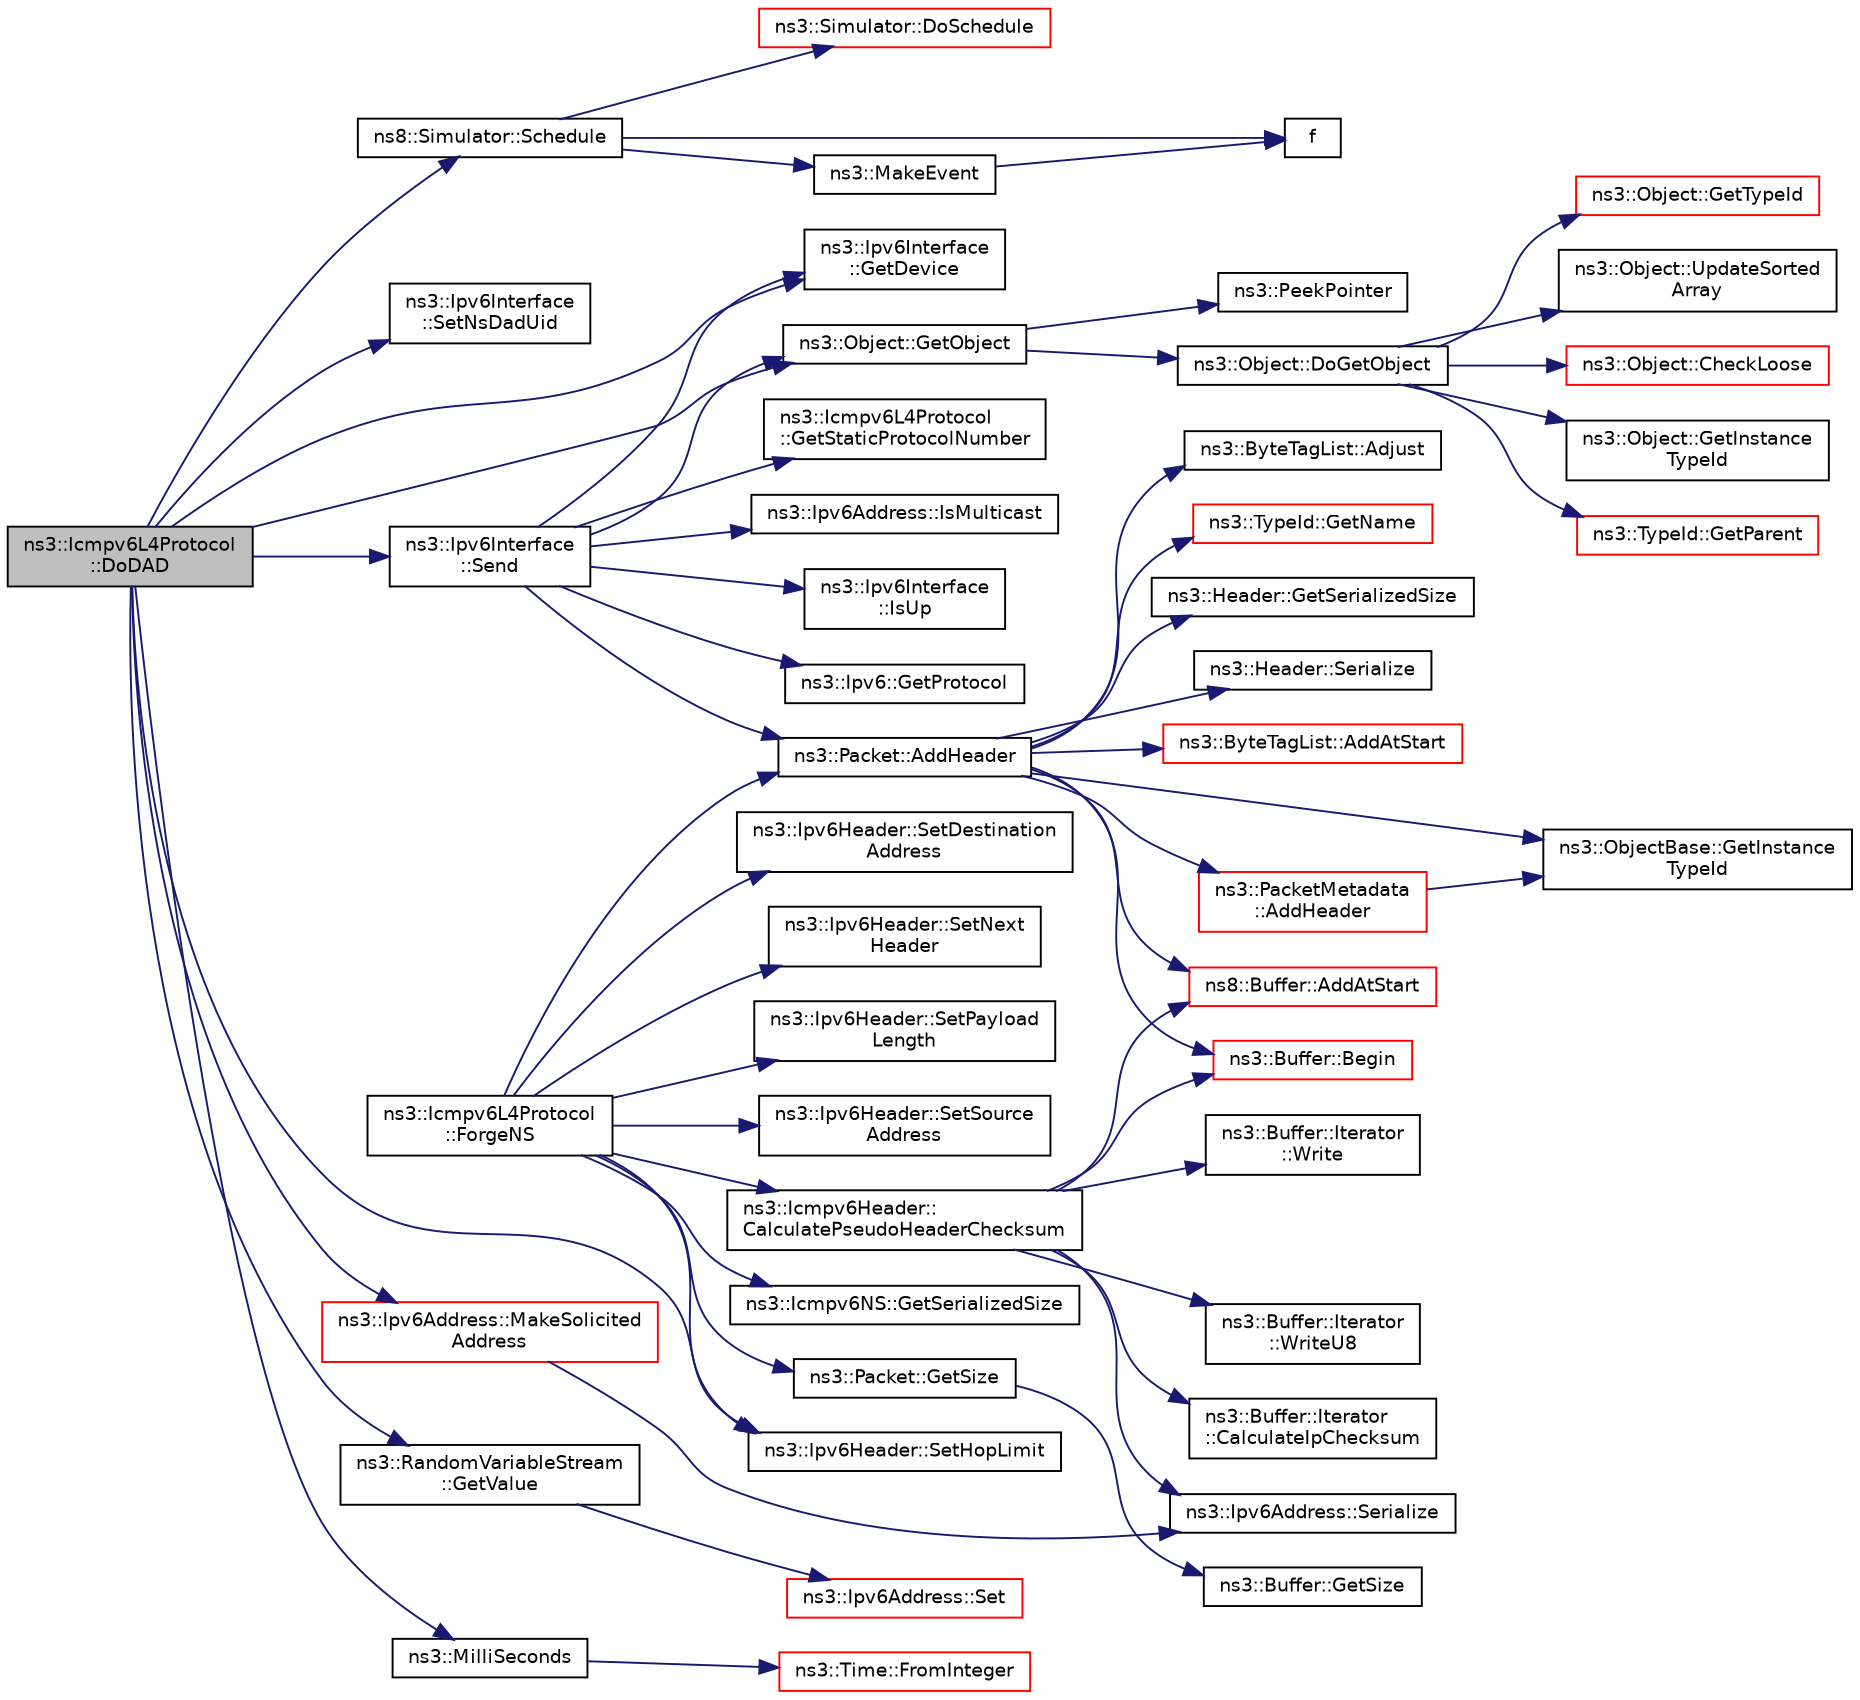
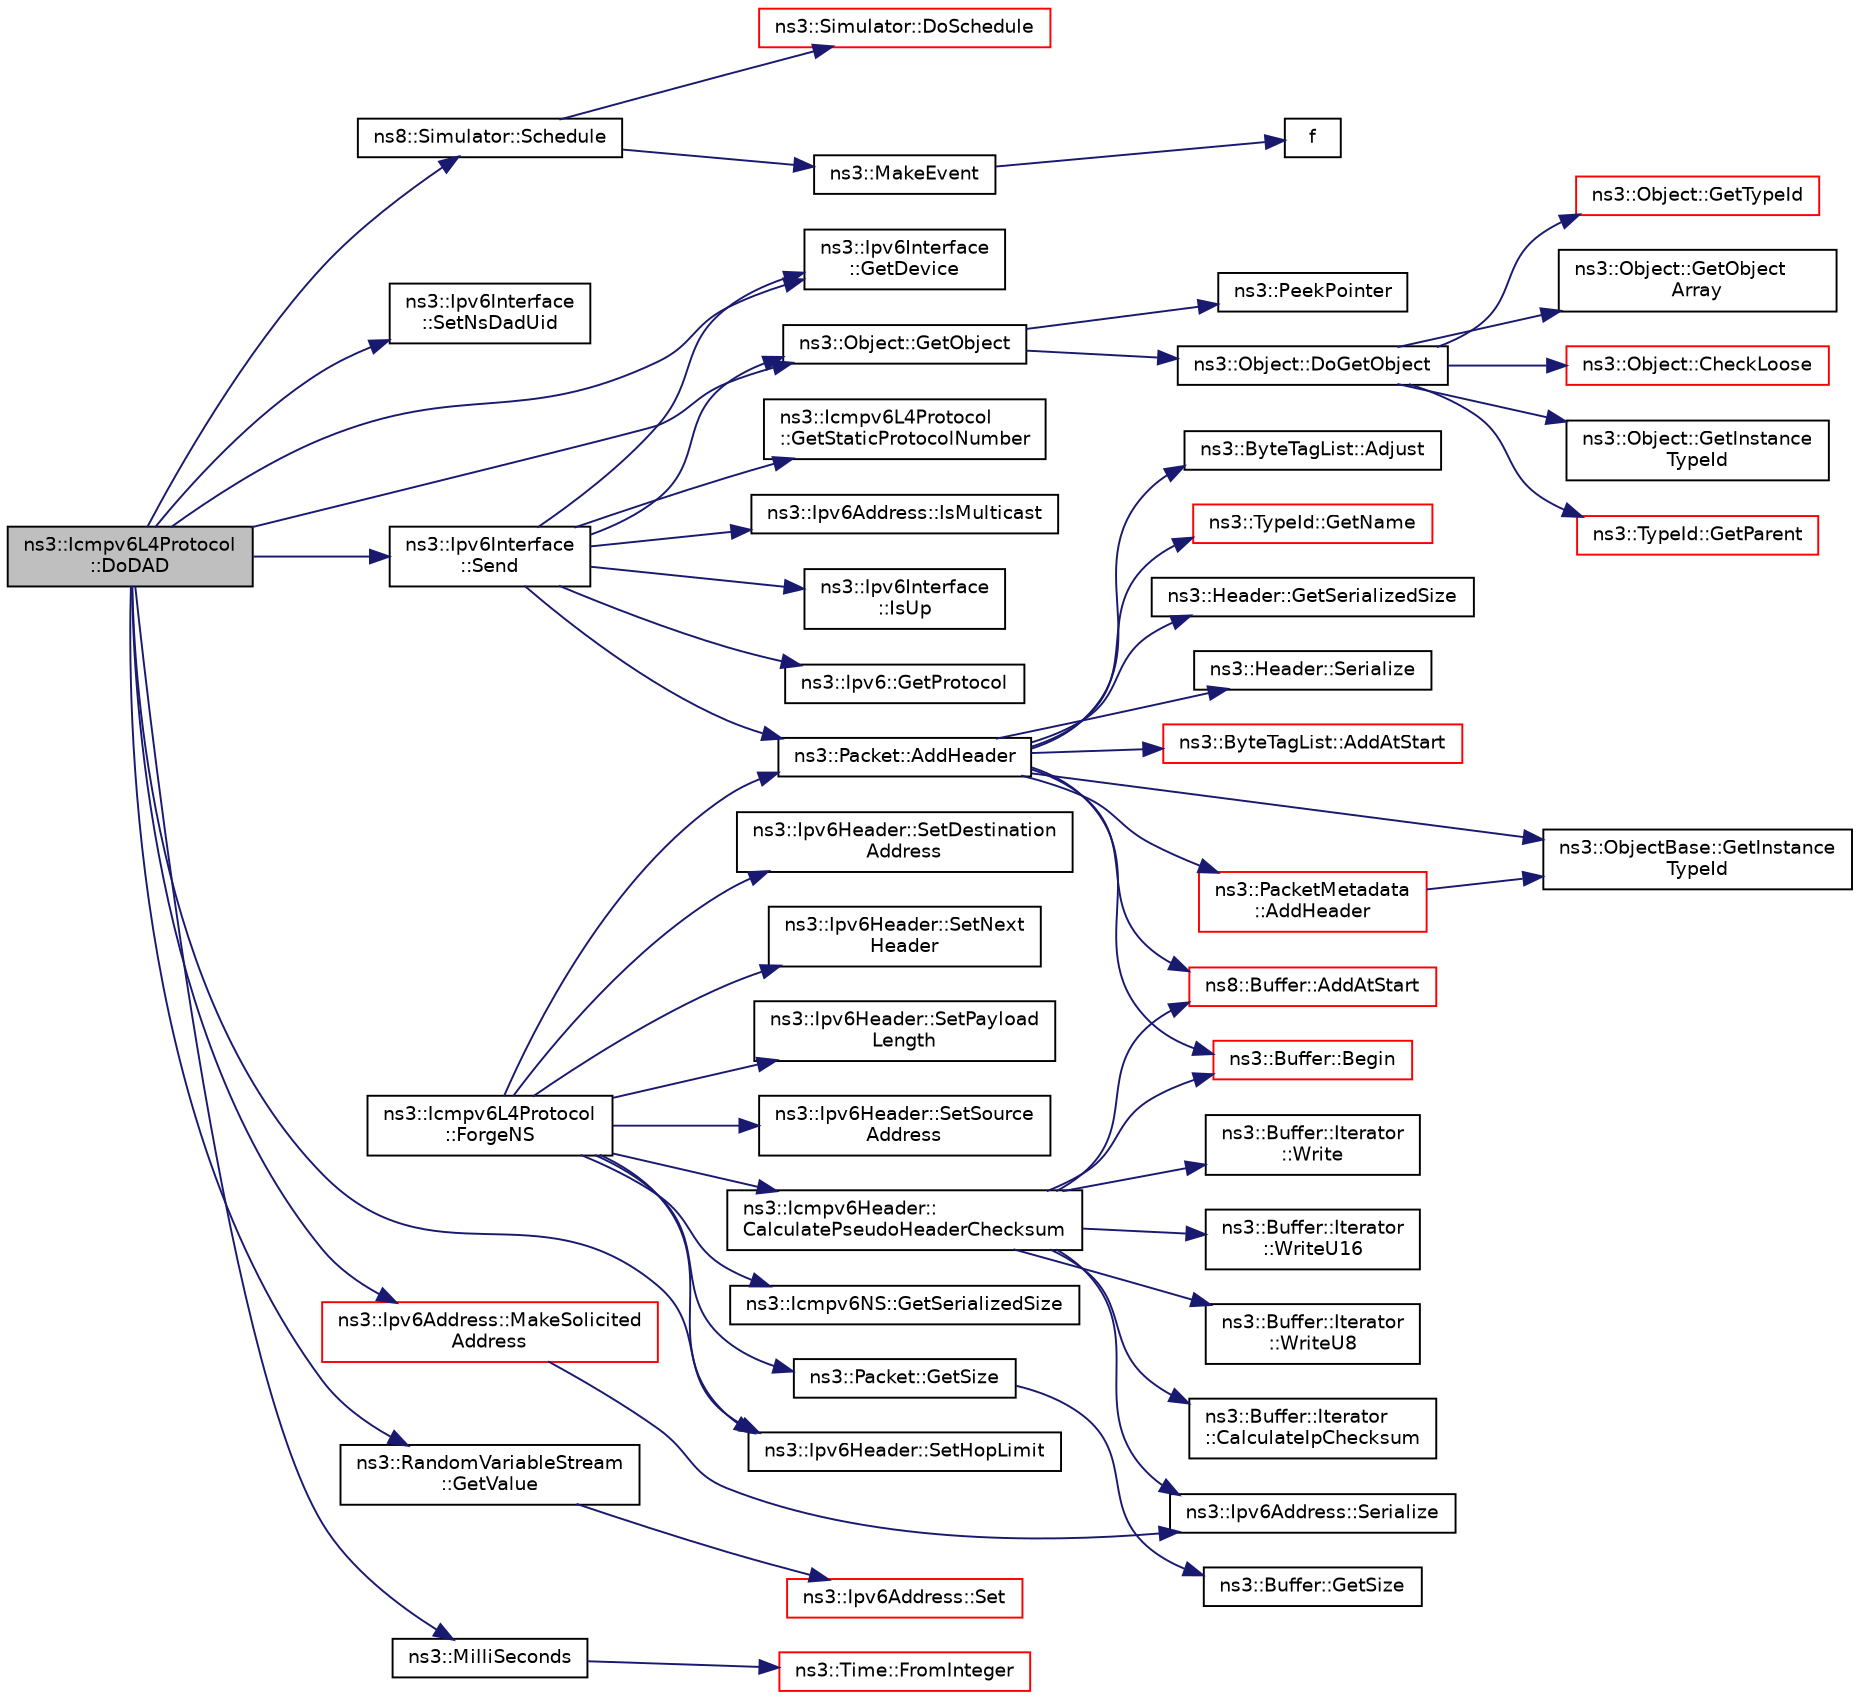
  digraph {
    rankdir=LR
    node [color=black fillcolor=white fontname=Helvetica fontsize=10 shape=record style=filled]
    edge [color=midnightblue fontname=Helvetica fontsize=10 labelfontname=Helvetica labelfontsize=10 style=solid]
    n1 [fillcolor=grey75 fontcolor=black height=0.2 label="ns3::Icmpv6L4Protocol\l::DoDAD" width=0.4]
    n2 [height=0.2 label="ns3::Ipv6Interface\l::GetDevice" width=0.4]
    n3 [height=0.2 label="ns3::Object::GetObject" width=0.4]
    n4 [height=0.2 label="ns3::RandomVariableStream\l::GetValue" width=0.4]
    n5 [color=red height=0.2 label="ns3::Ipv6Address::MakeSolicited\lAddress" width=0.4]
    n6 [height=0.2 label="ns3::MilliSeconds" width=0.4]
    n7 [height=0.2 label="ns8::Simulator::Schedule" width=0.4]
    n8 [height=0.2 label="ns3::Ipv6Interface\l::Send" width=0.4]
    n9 [height=0.2 label="ns3::Ipv6Interface\l::SetNsDadUid" width=0.4]
    n10 [height=0.2 label="ns3::Ipv6Header::SetHopLimit" width=0.4]
    n11 [height=0.2 label="ns3::Icmpv6L4Protocol\l::ForgeNS" width=0.4]
    n12 [height=0.2 label="ns3::Packet::AddHeader" width=0.4]
    n13 [height=0.2 label="ns3::Icmpv6Header::\lCalculatePseudoHeaderChecksum" width=0.4]
    n14 [height=0.2 label="ns3::Icmpv6NS::GetSerializedSize" width=0.4]
    n15 [height=0.2 label="ns3::Packet::GetSize" width=0.4]
    n16 [height=0.2 label="ns3::Ipv6Header::SetDestination\lAddress" width=0.4]
    n17 [height=0.2 label="ns3::Ipv6Header::SetNext\lHeader" width=0.4]
    n18 [height=0.2 label="ns3::Ipv6Header::SetPayload\lLength" width=0.4]
    n19 [height=0.2 label="ns3::Ipv6Header::SetSource\lAddress" width=0.4]
    n20 [height=0.2 label="ns3::Object::DoGetObject" width=0.4]
    n21 [height=0.2 label="ns3::PeekPointer" width=0.4]
    n22 [color=red height=0.2 label="ns3::Ipv6Address::Set" width=0.4]
    n23 [height=0.2 label="ns3::Ipv6Address::Serialize" width=0.4]
    n24 [color=red height=0.2 label="ns3::Time::FromInteger" width=0.4]
    n25 [color=red height=0.2 label="ns3::Simulator::DoSchedule" width=0.4]
    n26 [height=0.2 label=f width=0.4]
    n27 [height=0.2 label="ns3::MakeEvent" width=0.4]
    n28 [height=0.2 label="ns3::Ipv6::GetProtocol" width=0.4]
    n29 [height=0.2 label="ns3::Icmpv6L4Protocol\l::GetStaticProtocolNumber" width=0.4]
    n30 [height=0.2 label="ns3::Ipv6Address::IsMulticast" width=0.4]
    n31 [height=0.2 label="ns3::Ipv6Interface\l::IsUp" width=0.4]
    n32 [color=red height=0.2 label="ns3::ByteTagList::AddAtStart" width=0.4]
    n33 [color=red height=0.2 label="ns8::Buffer::AddAtStart" width=0.4]
    n34 [color=red height=0.2 label="ns3::PacketMetadata\l::AddHeader" width=0.4]
    n35 [height=0.2 label="ns3::ObjectBase::GetInstance\lTypeId" width=0.4]
    n36 [height=0.2 label="ns3::ByteTagList::Adjust" width=0.4]
    n37 [color=red height=0.2 label="ns3::Buffer::Begin" width=0.4]
    n38 [color=red height=0.2 label="ns3::TypeId::GetName" width=0.4]
    n39 [height=0.2 label="ns3::Header::GetSerializedSize" width=0.4]
    n40 [height=0.2 label="ns3::Header::Serialize" width=0.4]
    n41 [height=0.2 label="ns3::Buffer::Iterator\l::CalculateIpChecksum" width=0.4]
    n42 [height=0.2 label="ns3::Buffer::Iterator\l::Write" width=0.4]
+   n43 [height=0.2 label="ns3::Buffer::Iterator\l::WriteU16" width=0.4]
    n44 [height=0.2 label="ns3::Buffer::Iterator\l::WriteU8" width=0.4]
    n45 [height=0.2 label="ns3::Buffer::GetSize" width=0.4]
    n46 [color=red height=0.2 label="ns3::Object::CheckLoose" width=0.4]
    n47 [height=0.2 label="ns3::Object::GetInstance\lTypeId" width=0.4]
    n48 [color=red height=0.2 label="ns3::TypeId::GetParent" width=0.4]
    n49 [color=red height=0.2 label="ns3::Object::GetTypeId" width=0.4]
-   n50 [height=0.2 label="ns3::Object::UpdateSorted\lArray" width=0.4]
+   n50 [height=0.2 label="ns3::Object::GetObject\lArray" width=0.4]
    n1 -> n2
    n1 -> n3
    n1 -> n4
    n1 -> n5
    n1 -> n6
    n1 -> n7
    n1 -> n8
    n1 -> n9
    n1 -> n10
    n3 -> n20
    n3 -> n21
    n4 -> n22
    n5 -> n23
    n6 -> n24
    n7 -> n25
-   n7 -> n26
    n7 -> n27
    n8 -> n2
    n8 -> n3
    n8 -> n12
    n8 -> n28
    n8 -> n29
    n8 -> n30
    n8 -> n31
    n11 -> n10
    n11 -> n12
    n11 -> n13
    n11 -> n14
    n11 -> n15
    n11 -> n16
    n11 -> n17
    n11 -> n18
    n11 -> n19
    n12 -> n32
    n12 -> n33
    n12 -> n34
    n12 -> n35
    n12 -> n36
    n12 -> n37
    n12 -> n38
    n12 -> n39
    n12 -> n40
    n13 -> n23
    n13 -> n33
    n13 -> n37
    n13 -> n41
    n13 -> n42
+   n13 -> n43
    n13 -> n44
    n15 -> n45
    n20 -> n46
    n20 -> n47
    n20 -> n48
    n20 -> n49
    n20 -> n50
    n27 -> n26
    n34 -> n35
  }
